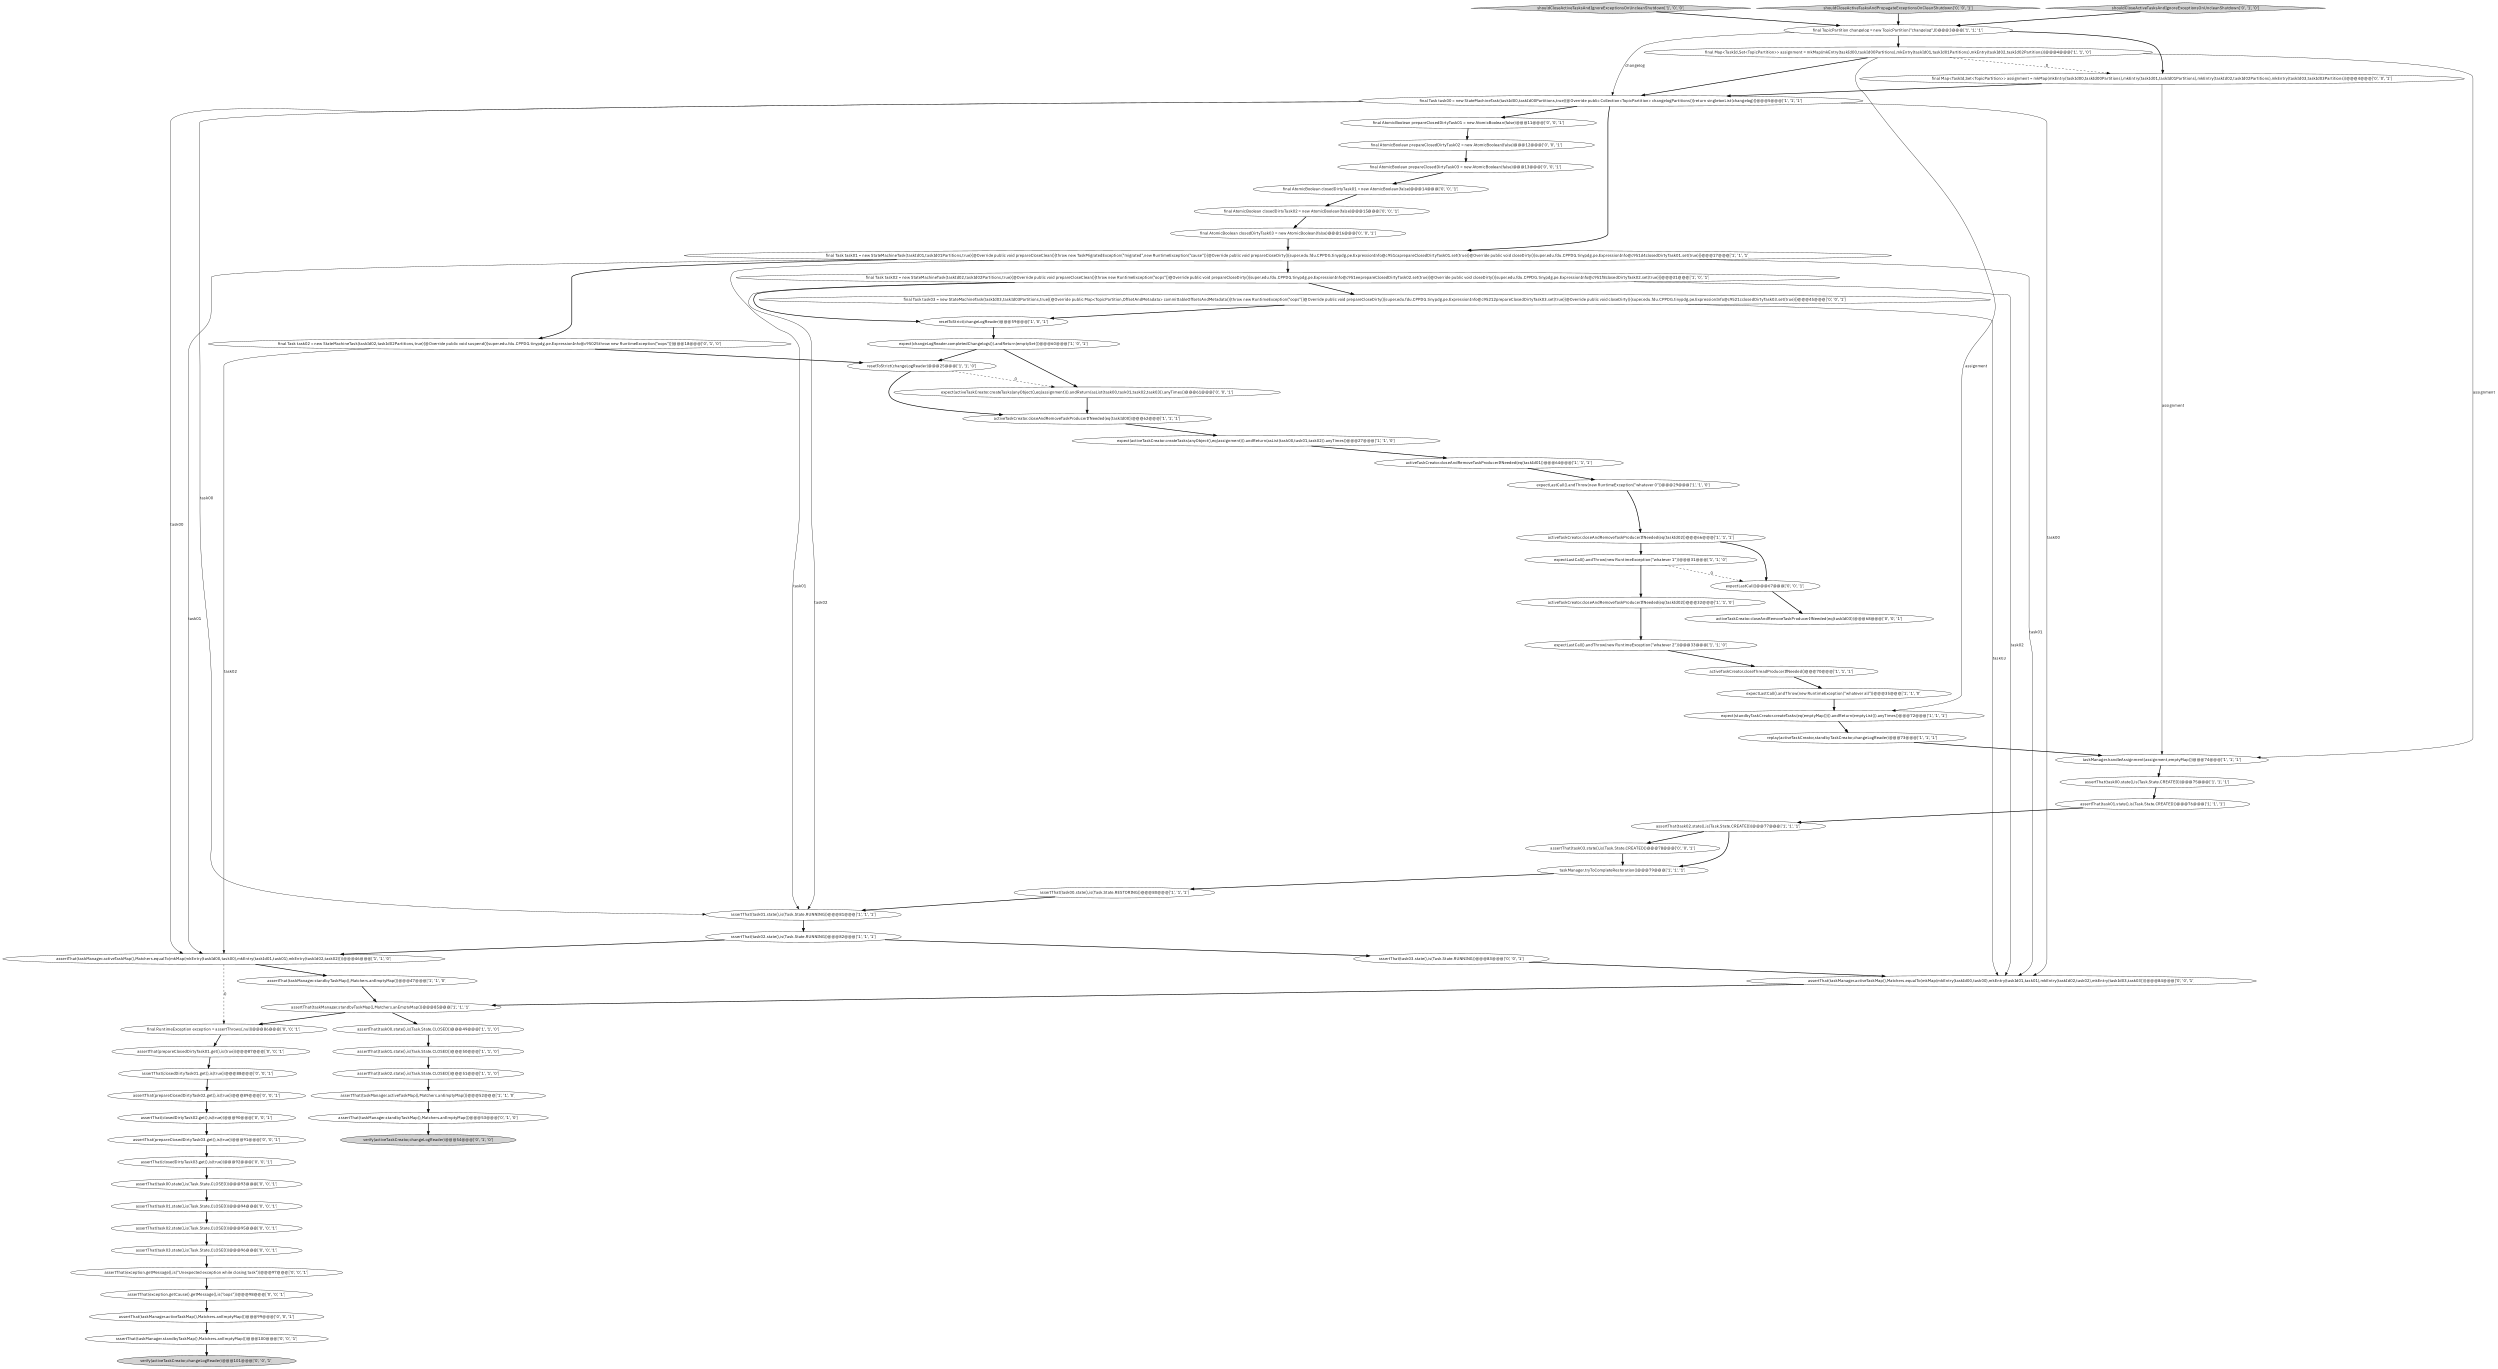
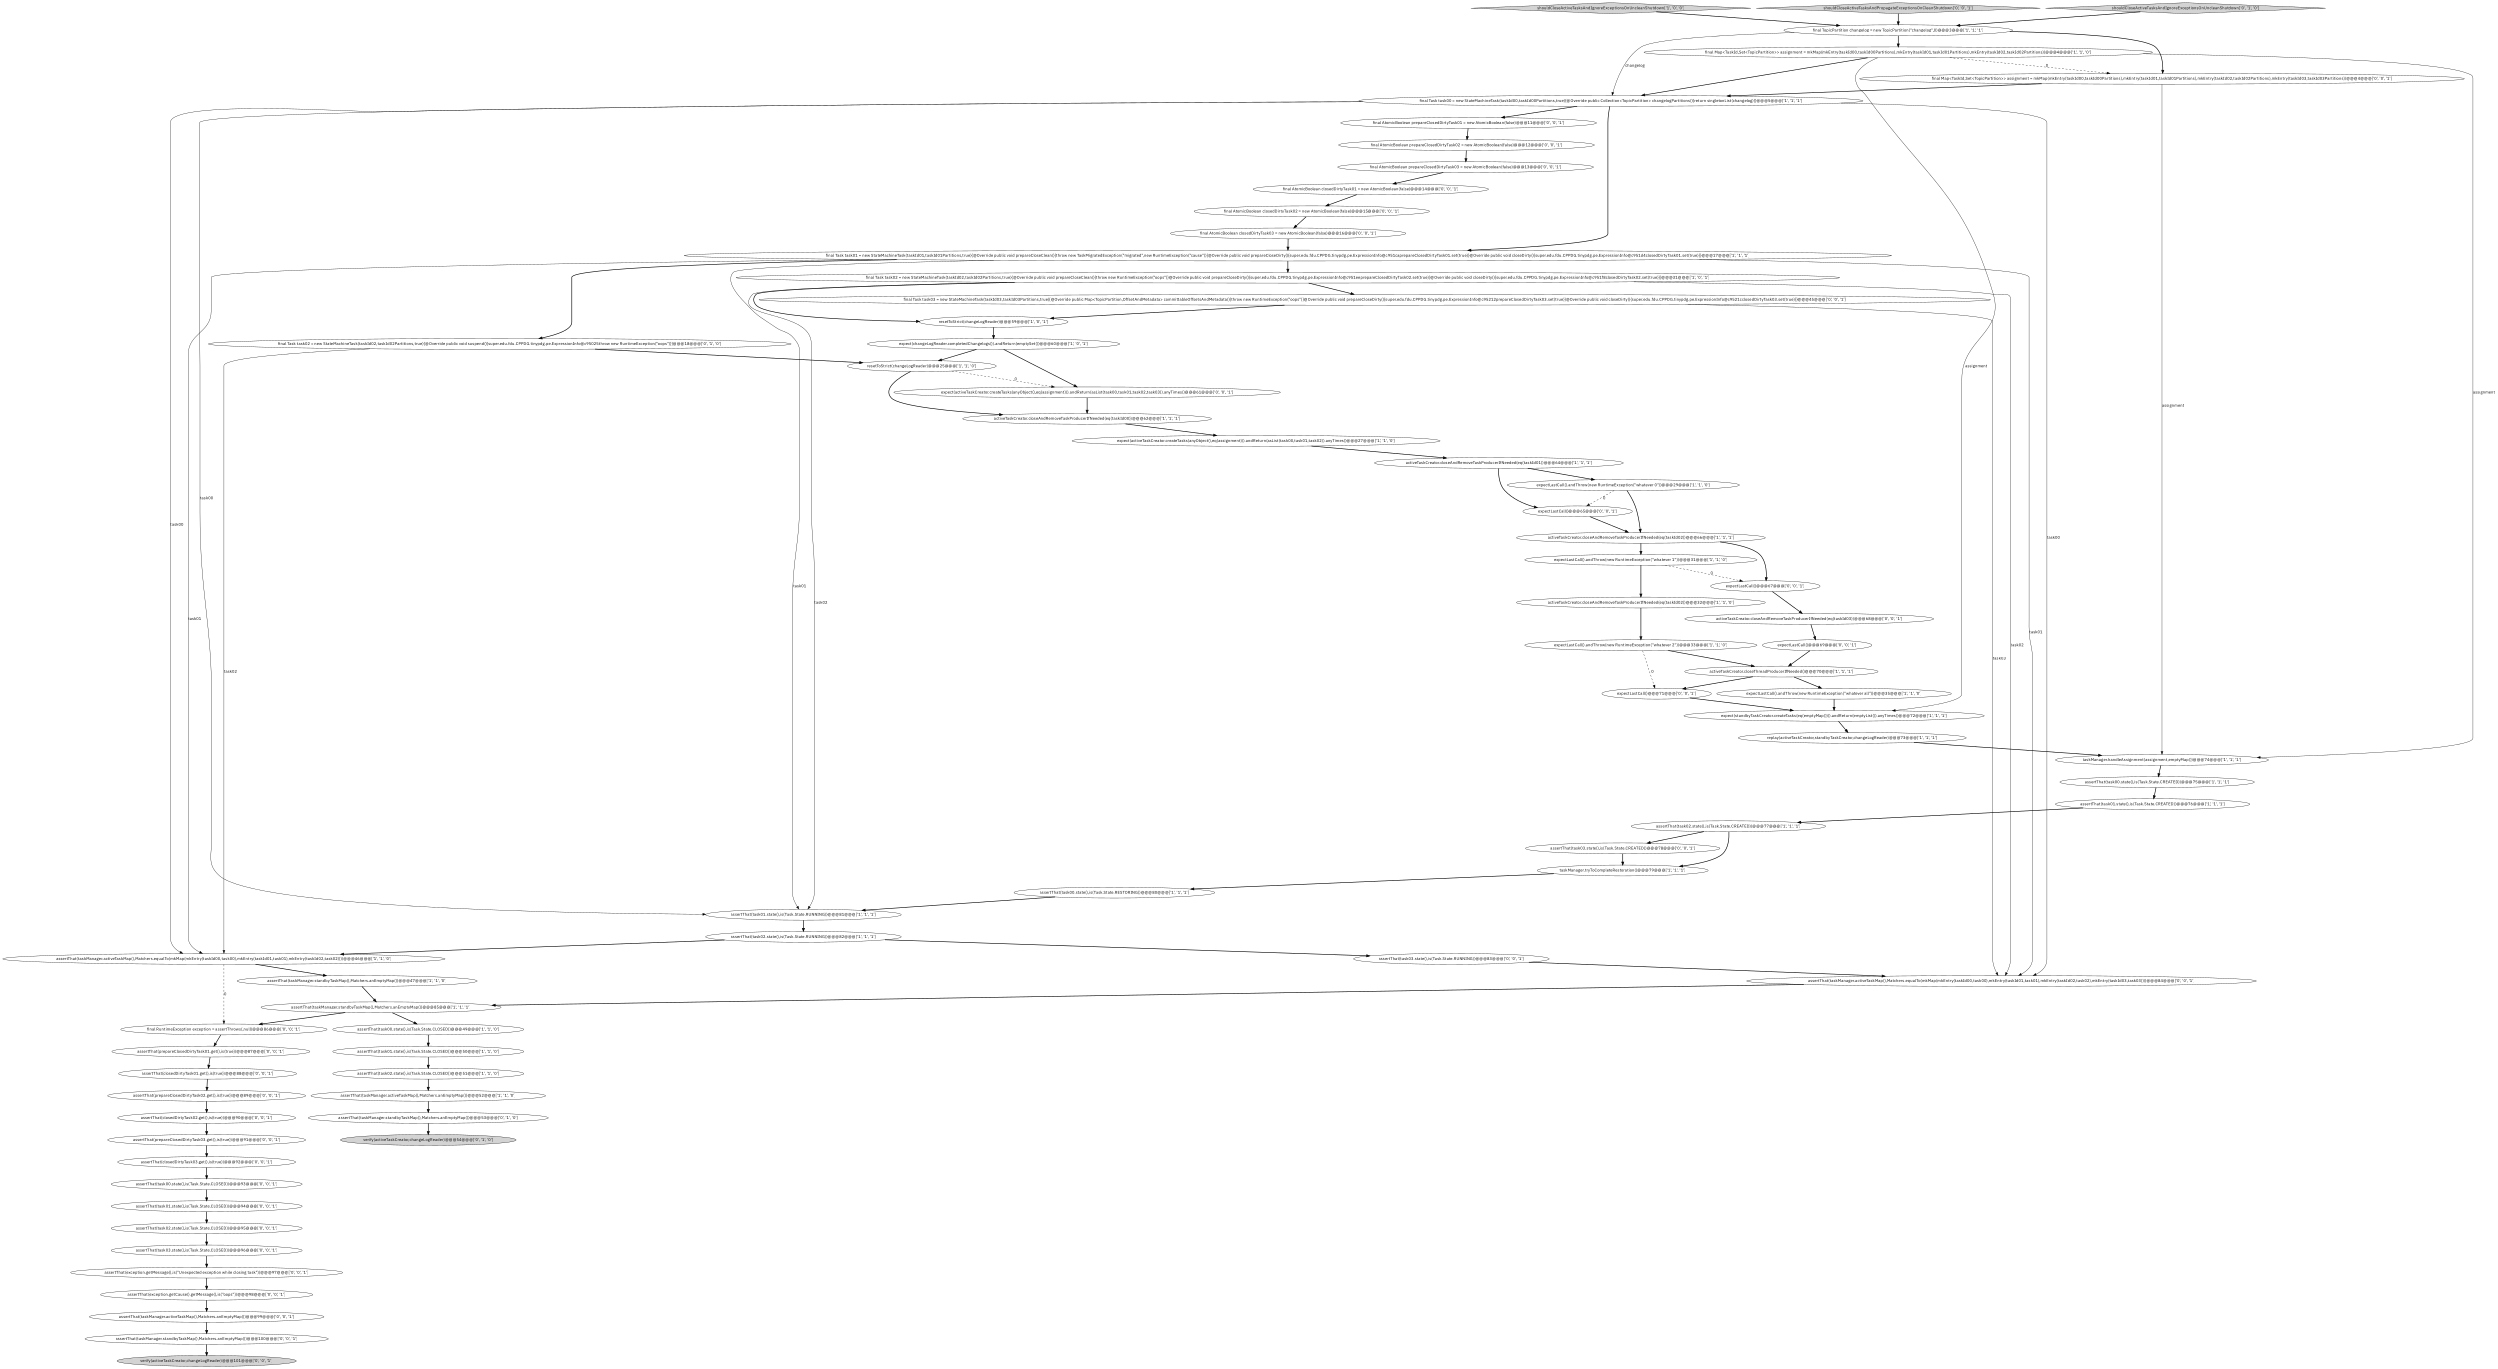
  digraph {
    fontname="IBM Plex Sans"
    node [fillcolor=white fontname="IBM Plex Sans" shape=ellipse style=filled]
    edge [fontname="IBM Plex Sans" style=bold]
    n1 [label="assertThat(taskManager.standbyTaskMap(),Matchers.anEmptyMap())@@@100@@@['0', '0', '1']"]
    n2 [fillcolor=lightgray label="verify(activeTaskCreator,changeLogReader)@@@101@@@['0', '0', '1']"]
    n3 [label="assertThat(task00.state(),is(Task.State.CREATED))@@@75@@@['1', '1', '1']"]
    n4 [label="assertThat(task01.state(),is(Task.State.CREATED))@@@76@@@['1', '1', '1']"]
    n5 [label="assertThat(task02.state(),is(Task.State.CREATED))@@@77@@@['1', '1', '1']"]
    n6 [label="assertThat(task01.state(),is(Task.State.CLOSED))@@@94@@@['0', '0', '1']"]
    n7 [label="assertThat(task02.state(),is(Task.State.CLOSED))@@@95@@@['0', '0', '1']"]
    n8 [label="assertThat(task03.state(),is(Task.State.CLOSED))@@@96@@@['0', '0', '1']"]
    n9 [label="assertThat(task03.state(),is(Task.State.CREATED))@@@78@@@['0', '0', '1']"]
    n10 [label="taskManager.tryToCompleteRestoration()@@@79@@@['1', '1', '1']"]
    n11 [label="assertThat(task00.state(),is(Task.State.RESTORING))@@@80@@@['1', '1', '1']"]
    n12 [label="assertThat(taskManager.standbyTaskMap(),Matchers.anEmptyMap())@@@47@@@['1', '1', '0']"]
    n13 [label="assertThat(taskManager.standbyTaskMap(),Matchers.anEmptyMap())@@@85@@@['1', '1', '1']"]
    n14 [label="final RuntimeException exception = assertThrows(,null)@@@86@@@['0', '0', '1']"]
    n15 [label="assertThat(task00.state(),is(Task.State.CLOSED))@@@49@@@['1', '1', '0']"]
    n16 [label="activeTaskCreator.closeAndRemoveTaskProducerIfNeeded(eq(taskId02))@@@32@@@['1', '1', '0']"]
    n17 [label="expectLastCall().andThrow(new RuntimeException(\"whatever 2\"))@@@33@@@['1', '1', '0']"]
+   n18 [label="expectLastCall()@@@71@@@['0', '0', '1']"]
    n19 [label="activeTaskCreator.closeThreadProducerIfNeeded()@@@70@@@['1', '1', '1']"]
    n20 [fillcolor=lightgray label="shouldCloseActiveTasksAndIgnoreExceptionsOnUncleanShutdown['1', '0', '0']" shape=diamond]
    n21 [label="final TopicPartition changelog = new TopicPartition(\"changelog\",0)@@@3@@@['1', '1', '1']"]
    n22 [label="final Map<TaskId,Set<TopicPartition>> assignment = mkMap(mkEntry(taskId00,taskId00Partitions),mkEntry(taskId01,taskId01Partitions),mkEntry(taskId02,taskId02Partitions),mkEntry(taskId03,taskId03Partitions))@@@4@@@['0', '0', '1']"]
    n23 [label="final Task task00 = new StateMachineTask(taskId00,taskId00Partitions,true){@Override public Collection<TopicPartition> changelogPartitions(){return singletonList(changelog)}}@@@5@@@['1', '1', '1']"]
    n24 [label="final Map<TaskId,Set<TopicPartition>> assignment = mkMap(mkEntry(taskId00,taskId00Partitions),mkEntry(taskId01,taskId01Partitions),mkEntry(taskId02,taskId02Partitions))@@@4@@@['1', '1', '0']"]
    n25 [label="taskManager.handleAssignment(assignment,emptyMap())@@@74@@@['1', '1', '1']"]
    n26 [label="replay(activeTaskCreator,standbyTaskCreator,changeLogReader)@@@73@@@['1', '1', '1']"]
    n27 [label="assertThat(taskManager.activeTaskMap(),Matchers.equalTo(mkMap(mkEntry(taskId00,task00),mkEntry(taskId01,task01),mkEntry(taskId02,task02))))@@@46@@@['1', '1', '0']"]
    n28 [label="assertThat(taskManager.activeTaskMap(),Matchers.equalTo(mkMap(mkEntry(taskId00,task00),mkEntry(taskId01,task01),mkEntry(taskId02,task02),mkEntry(taskId03,task03))))@@@84@@@['0', '0', '1']"]
    n29 [label="assertThat(task01.state(),is(Task.State.RUNNING))@@@81@@@['1', '1', '1']"]
    n30 [label="final AtomicBoolean prepareClosedDirtyTask01 = new AtomicBoolean(false)@@@11@@@['0', '0', '1']"]
    n31 [label="final Task task01 = new StateMachineTask(taskId01,taskId01Partitions,true){@Override public void prepareCloseClean(){throw new TaskMigratedException(\"migrated\",new RuntimeException(\"cause\"))}@Override public void prepareCloseDirty(){super.edu.fdu.CPPDG.tinypdg.pe.ExpressionInfo@c951caprepareClosedDirtyTask01.set(true)}@Override public void closeDirty(){super.edu.fdu.CPPDG.tinypdg.pe.ExpressionInfo@c951d4closedDirtyTask01.set(true)}}@@@17@@@['1', '1', '1']"]
    n32 [label="expectLastCall().andThrow(new RuntimeException(\"whatever 1\"))@@@31@@@['1', '1', '0']"]
    n33 [label="expectLastCall()@@@67@@@['0', '0', '1']"]
    n34 [label="activeTaskCreator.closeAndRemoveTaskProducerIfNeeded(eq(taskId03))@@@68@@@['0', '0', '1']"]
    n35 [label="assertThat(task00.state(),is(Task.State.CLOSED))@@@93@@@['0', '0', '1']"]
    n36 [label="resetToStrict(changeLogReader)@@@59@@@['1', '0', '1']"]
    n37 [label="expect(changeLogReader.completedChangelogs()).andReturn(emptySet())@@@60@@@['1', '0', '1']"]
    n38 [label="resetToStrict(changeLogReader)@@@25@@@['1', '1', '0']"]
    n39 [label="expect(activeTaskCreator.createTasks(anyObject(),eq(assignment))).andReturn(asList(task00,task01,task02,task03)).anyTimes()@@@61@@@['0', '0', '1']"]
+   n40 [label="expectLastCall()@@@69@@@['0', '0', '1']"]
    n41 [label="assertThat(task02.state(),is(Task.State.RUNNING))@@@82@@@['1', '1', '1']"]
    n42 [label="assertThat(task03.state(),is(Task.State.RUNNING))@@@83@@@['0', '0', '1']"]
    n43 [label="expect(standbyTaskCreator.createTasks(eq(emptyMap()))).andReturn(emptyList()).anyTimes()@@@72@@@['1', '1', '1']"]
    n44 [label="activeTaskCreator.closeAndRemoveTaskProducerIfNeeded(eq(taskId00))@@@62@@@['1', '1', '1']"]
    n45 [label="expect(activeTaskCreator.createTasks(anyObject(),eq(assignment))).andReturn(asList(task00,task01,task02)).anyTimes()@@@27@@@['1', '1', '0']"]
    n46 [label="activeTaskCreator.closeAndRemoveTaskProducerIfNeeded(eq(taskId01))@@@64@@@['1', '1', '1']"]
+   n47 [label="expectLastCall()@@@65@@@['0', '0', '1']"]
    n48 [label="expectLastCall().andThrow(new RuntimeException(\"whatever 0\"))@@@29@@@['1', '1', '0']"]
    n49 [label="assertThat(taskManager.activeTaskMap(),Matchers.anEmptyMap())@@@99@@@['0', '0', '1']"]
    n50 [label="expectLastCall().andThrow(new RuntimeException(\"whatever all\"))@@@35@@@['1', '1', '0']"]
    n51 [label="final AtomicBoolean prepareClosedDirtyTask02 = new AtomicBoolean(false)@@@12@@@['0', '0', '1']"]
    n52 [label="final AtomicBoolean prepareClosedDirtyTask03 = new AtomicBoolean(false)@@@13@@@['0', '0', '1']"]
    n53 [label="final AtomicBoolean closedDirtyTask01 = new AtomicBoolean(false)@@@14@@@['0', '0', '1']"]
    n54 [label="final AtomicBoolean closedDirtyTask02 = new AtomicBoolean(false)@@@15@@@['0', '0', '1']"]
    n55 [label="final AtomicBoolean closedDirtyTask03 = new AtomicBoolean(false)@@@16@@@['0', '0', '1']"]
    n56 [label="activeTaskCreator.closeAndRemoveTaskProducerIfNeeded(eq(taskId02))@@@66@@@['1', '1', '1']"]
    n57 [label="assertThat(prepareClosedDirtyTask03.get(),is(true))@@@91@@@['0', '0', '1']"]
    n58 [label="assertThat(closedDirtyTask03.get(),is(true))@@@92@@@['0', '0', '1']"]
    n59 [label="assertThat(task02.state(),is(Task.State.CLOSED))@@@51@@@['1', '1', '0']"]
    n60 [label="assertThat(taskManager.activeTaskMap(),Matchers.anEmptyMap())@@@52@@@['1', '1', '0']"]
    n61 [label="assertThat(taskManager.standbyTaskMap(),Matchers.anEmptyMap())@@@53@@@['0', '1', '0']"]
    n62 [label="final Task task02 = new StateMachineTask(taskId02,taskId02Partitions,true){@Override public void prepareCloseClean(){throw new RuntimeException(\"oops\")}@Override public void prepareCloseDirty(){super.edu.fdu.CPPDG.tinypdg.pe.ExpressionInfo@c951eeprepareClosedDirtyTask02.set(true)}@Override public void closeDirty(){super.edu.fdu.CPPDG.tinypdg.pe.ExpressionInfo@c951f8closedDirtyTask02.set(true)}}@@@31@@@['1', '0', '1']"]
    n63 [label="final Task task03 = new StateMachineTask(taskId03,taskId03Partitions,true){@Override public Map<TopicPartition,OffsetAndMetadata> committableOffsetsAndMetadata(){throw new RuntimeException(\"oops\")}@Override public void prepareCloseDirty(){super.edu.fdu.CPPDG.tinypdg.pe.ExpressionInfo@c95212prepareClosedDirtyTask03.set(true)}@Override public void closeDirty(){super.edu.fdu.CPPDG.tinypdg.pe.ExpressionInfo@c9521cclosedDirtyTask03.set(true)}}@@@45@@@['0', '0', '1']"]
    n64 [fillcolor=lightgray label="verify(activeTaskCreator,changeLogReader)@@@54@@@['0', '1', '0']"]
    n65 [label="assertThat(closedDirtyTask01.get(),is(true))@@@88@@@['0', '0', '1']"]
    n66 [label="assertThat(prepareClosedDirtyTask02.get(),is(true))@@@89@@@['0', '0', '1']"]
    n67 [label="assertThat(closedDirtyTask02.get(),is(true))@@@90@@@['0', '0', '1']"]
    n68 [label="final Task task02 = new StateMachineTask(taskId02,taskId02Partitions,true){@Override public void suspend(){super.edu.fdu.CPPDG.tinypdg.pe.ExpressionInfo@c95025throw new RuntimeException(\"oops\")}}@@@18@@@['0', '1', '0']"]
    n69 [fillcolor=lightgray label="shouldCloseActiveTasksAndPropagateExceptionsOnCleanShutdown['0', '0', '1']" shape=diamond]
    n70 [label="assertThat(exception.getMessage(),is(\"Unexpected exception while closing task\"))@@@97@@@['0', '0', '1']"]
    n71 [label="assertThat(exception.getCause().getMessage(),is(\"oops\"))@@@98@@@['0', '0', '1']"]
    n72 [label="assertThat(prepareClosedDirtyTask01.get(),is(true))@@@87@@@['0', '0', '1']"]
    n73 [label="assertThat(task01.state(),is(Task.State.CLOSED))@@@50@@@['1', '1', '0']"]
    n74 [fillcolor=lightgray label="shouldCloseActiveTasksAndIgnoreExceptionsOnUncleanShutdown['0', '1', '0']" shape=diamond]
    n1 -> n2
    n3 -> n4
    n4 -> n5
    n5 -> n9
    n5 -> n10
    n6 -> n7
    n7 -> n8
    n8 -> n70
    n9 -> n10
    n10 -> n11
    n11 -> n29
    n12 -> n13
    n13 -> n14
    n13 -> n15
    n14 -> n72
    n15 -> n73
    n16 -> n17
+   n17 -> n18 [label=0 style=dashed]
    n17 -> n19
+   n18 -> n43
+   n19 -> n18
    n19 -> n50
    n20 -> n21
    n21 -> n22
    n21 -> n23 [label=changelog style=solid]
    n21 -> n24
    n22 -> n23
    n22 -> n25 [label=assignment style=solid]
    n23 -> n27 [label=task00 style=solid]
    n23 -> n28 [label=task00 style=solid]
    n23 -> n29 [label=task00 style=solid]
    n23 -> n30
    n23 -> n31
    n24 -> n22 [label=0 style=dashed]
    n24 -> n23
    n24 -> n25 [label=assignment style=solid]
    n24 -> n43 [label=assignment style=solid]
    n25 -> n3
    n26 -> n25
    n27 -> n12
    n27 -> n14 [label=0 style=dashed]
    n28 -> n13
    n29 -> n41
    n30 -> n51
    n31 -> n27 [label=task01 style=solid]
    n31 -> n28 [label=task01 style=solid]
    n31 -> n29 [label=task01 style=solid]
    n31 -> n62
    n31 -> n68
    n32 -> n16
    n32 -> n33 [label=0 style=dashed]
    n33 -> n34
+   n34 -> n40
    n35 -> n6
    n36 -> n37
    n37 -> n38
    n37 -> n39
    n38 -> n39 [label=0 style=dashed]
    n38 -> n44
    n39 -> n44
+   n40 -> n19
    n41 -> n27
    n41 -> n42
    n42 -> n28
    n43 -> n26
    n44 -> n45
    n45 -> n46
+   n46 -> n47
    n46 -> n48
+   n47 -> n56
+   n48 -> n47 [label=0 style=dashed]
    n48 -> n56
    n49 -> n1
    n50 -> n43
    n51 -> n52
    n52 -> n53
    n53 -> n54
    n54 -> n55
    n55 -> n31
    n56 -> n32
    n56 -> n33
    n57 -> n58
    n58 -> n35
    n59 -> n60
    n60 -> n61
    n61 -> n64
    n62 -> n28 [label=task02 style=solid]
    n62 -> n29 [label=task02 style=solid]
    n62 -> n36
    n62 -> n63
    n63 -> n28 [label=task03 style=solid]
    n63 -> n36
    n65 -> n66
    n66 -> n67
    n67 -> n57
    n68 -> n27 [label=task02 style=solid]
    n68 -> n38
    n69 -> n21
    n70 -> n71
    n71 -> n49
    n72 -> n65
    n73 -> n59
    n74 -> n21
  }
